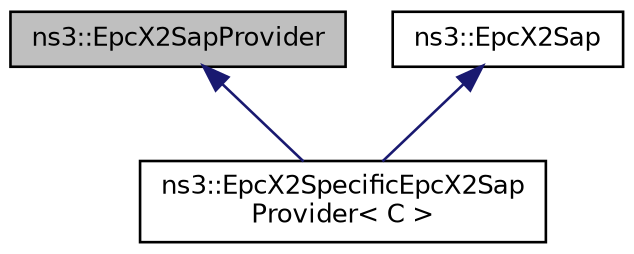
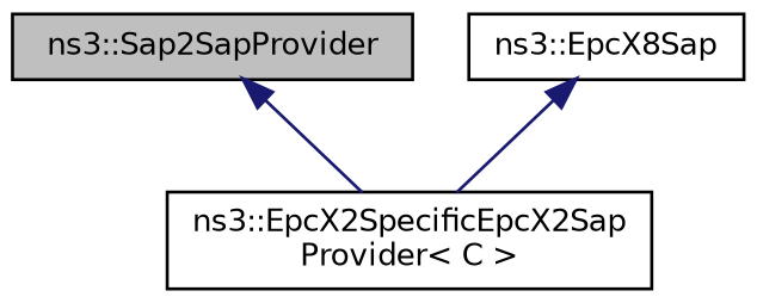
  digraph {
    node [color=black fillcolor=white fontname=Helvetica fontsize=10 shape=record style=filled]
    edge [color=midnightblue dir=back fontname=Helvetica fontsize=10 labelfontname=Helvetica labelfontsize=10 style=solid]
-   n1 [fillcolor=grey75 fontcolor=black height=0.2 label="ns3::EpcX2SapProvider" width=0.4]
+   n1 [fillcolor=grey75 fontcolor=black height=0.2 label="ns3::Sap2SapProvider" width=0.4]
    n2 [height=0.2 label="ns3::EpcX2SpecificEpcX2Sap\lProvider\< C \>" width=0.4]
-   n3 [height=0.2 label="ns3::EpcX2Sap" width=0.4]
+   n3 [height=0.2 label="ns3::EpcX8Sap" width=0.4]
    n1 -> n2
    n3 -> n2
  }
